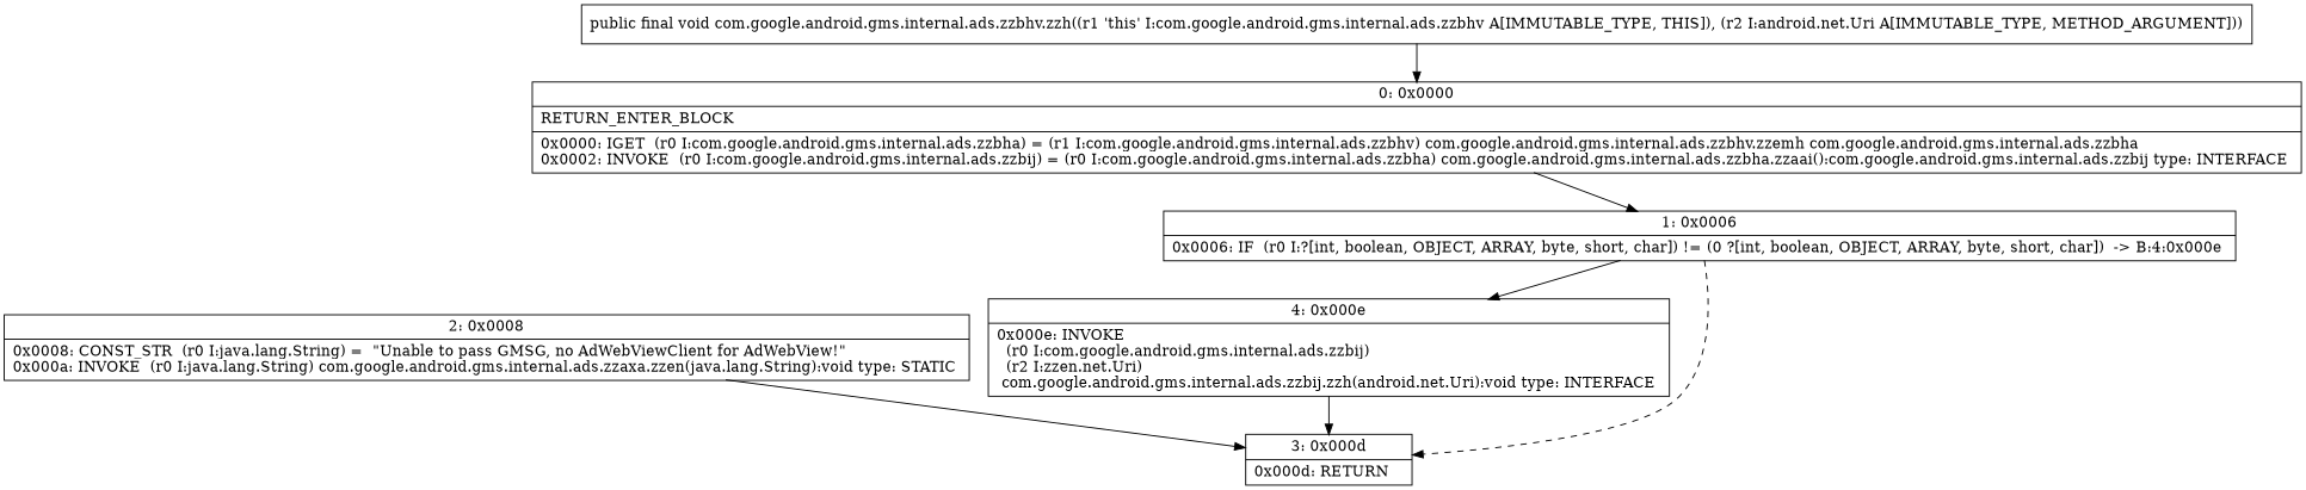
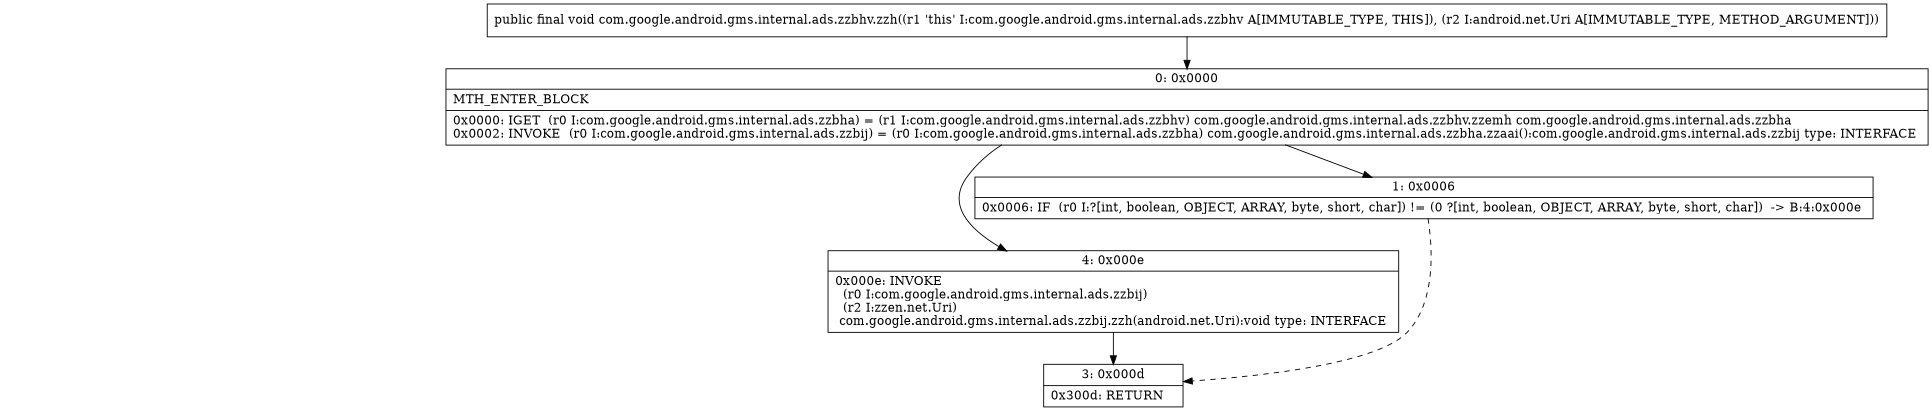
  digraph {
    fontname="DejaVu Serif"
    node [fontname="DejaVu Serif" shape=record]
    edge [fontname="DejaVu Serif"]
-   n1 [label="{0\:\ 0x0000|RETURN_ENTER_BLOCK\l|0x0000: IGET  (r0 I:com.google.android.gms.internal.ads.zzbha) = (r1 I:com.google.android.gms.internal.ads.zzbhv) com.google.android.gms.internal.ads.zzbhv.zzemh com.google.android.gms.internal.ads.zzbha \l0x0002: INVOKE  (r0 I:com.google.android.gms.internal.ads.zzbij) = (r0 I:com.google.android.gms.internal.ads.zzbha) com.google.android.gms.internal.ads.zzbha.zzaai():com.google.android.gms.internal.ads.zzbij type: INTERFACE \l}"]
+   n1 [label="{0\:\ 0x0000|MTH_ENTER_BLOCK\l|0x0000: IGET  (r0 I:com.google.android.gms.internal.ads.zzbha) = (r1 I:com.google.android.gms.internal.ads.zzbhv) com.google.android.gms.internal.ads.zzbhv.zzemh com.google.android.gms.internal.ads.zzbha \l0x0002: INVOKE  (r0 I:com.google.android.gms.internal.ads.zzbij) = (r0 I:com.google.android.gms.internal.ads.zzbha) com.google.android.gms.internal.ads.zzbha.zzaai():com.google.android.gms.internal.ads.zzbij type: INTERFACE \l}"]
    n2 [label="{1\:\ 0x0006|0x0006: IF  (r0 I:?[int, boolean, OBJECT, ARRAY, byte, short, char]) != (0 ?[int, boolean, OBJECT, ARRAY, byte, short, char])  \-\> B:4:0x000e \l}"]
    n3 [label="{4\:\ 0x000e|0x000e: INVOKE  \l  (r0 I:com.google.android.gms.internal.ads.zzbij)\l  (r2 I:zzen.net.Uri)\l com.google.android.gms.internal.ads.zzbij.zzh(android.net.Uri):void type: INTERFACE \l}"]
-   n4 [label="{3\:\ 0x000d|0x000d: RETURN   \l}"]
-   n5 [label="{2\:\ 0x0008|0x0008: CONST_STR  (r0 I:java.lang.String) =  \"Unable to pass GMSG, no AdWebViewClient for AdWebView!\" \l0x000a: INVOKE  (r0 I:java.lang.String) com.google.android.gms.internal.ads.zzaxa.zzen(java.lang.String):void type: STATIC \l}"]
+   n4 [label="{3\:\ 0x000d|0x300d: RETURN   \l}"]
    n6 [label="{public final void com.google.android.gms.internal.ads.zzbhv.zzh((r1 'this' I:com.google.android.gms.internal.ads.zzbhv A[IMMUTABLE_TYPE, THIS]), (r2 I:android.net.Uri A[IMMUTABLE_TYPE, METHOD_ARGUMENT])) }"]
    n1 -> n2
-   n2 -> n3
+   n1 -> n3
    n2 -> n4 [style=dashed]
    n3 -> n4
-   n5 -> n4
    n6 -> n1
  }
